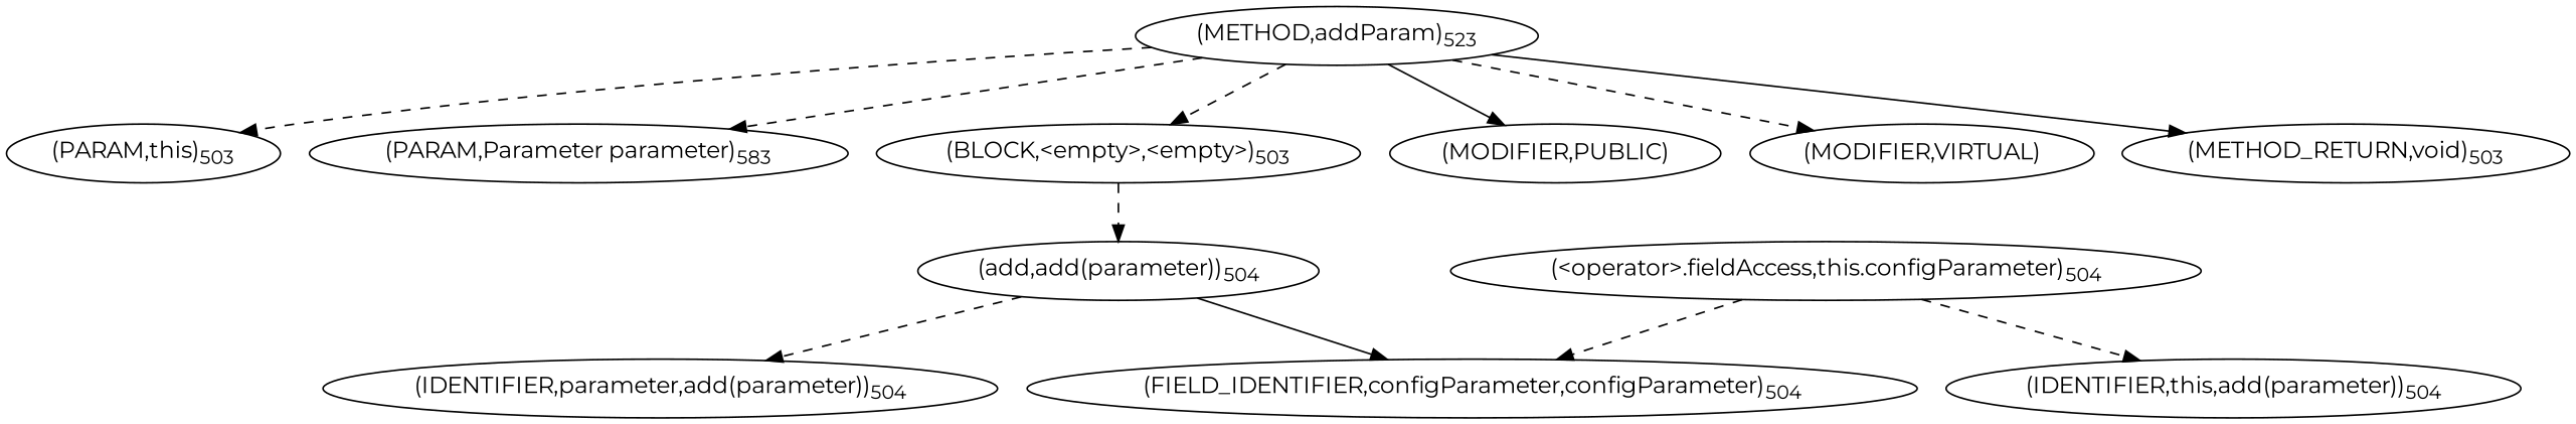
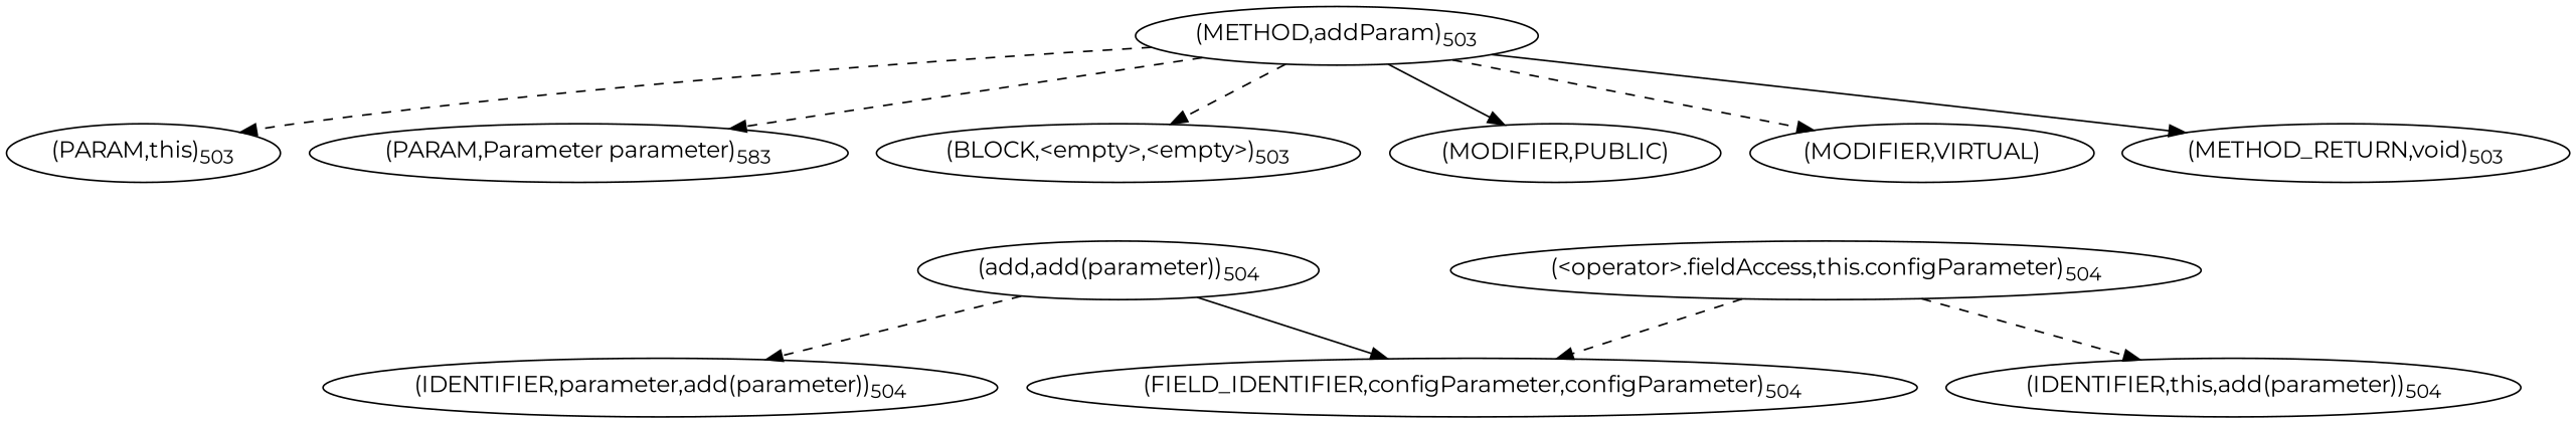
  digraph {
    fontname=Montserrat
    node [fontname=Montserrat]
    edge [fontname=Montserrat style=dashed]
-   n1 [label=<(METHOD,addParam)<SUB>523</SUB>>]
+   n1 [label=<(METHOD,addParam)<SUB>503</SUB>>]
    n2 [label=<(PARAM,this)<SUB>503</SUB>>]
    n3 [label=<(PARAM,Parameter parameter)<SUB>583</SUB>>]
    n4 [label=<(BLOCK,&lt;empty&gt;,&lt;empty&gt;)<SUB>503</SUB>>]
    n5 [label=<(MODIFIER,PUBLIC)>]
    n6 [label=<(MODIFIER,VIRTUAL)>]
    n7 [label=<(METHOD_RETURN,void)<SUB>503</SUB>>]
    n8 [label=<(add,add(parameter))<SUB>504</SUB>>]
    n9 [label=<(IDENTIFIER,parameter,add(parameter))<SUB>504</SUB>>]
    n10 [label=<(FIELD_IDENTIFIER,configParameter,configParameter)<SUB>504</SUB>>]
    n11 [label=<(&lt;operator&gt;.fieldAccess,this.configParameter)<SUB>504</SUB>>]
    n12 [label=<(IDENTIFIER,this,add(parameter))<SUB>504</SUB>>]
    n1 -> n2
    n1 -> n3
    n1 -> n4
    n1 -> n5 [style=solid]
    n1 -> n6
    n1 -> n7 [style=solid]
-   n4 -> n8
    n8 -> n9
    n8 -> n10 [style=solid]
    n11 -> n10
    n11 -> n12
  }
